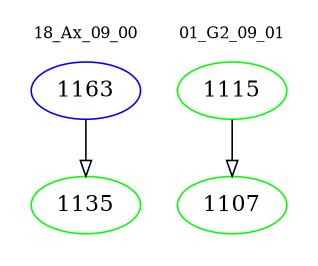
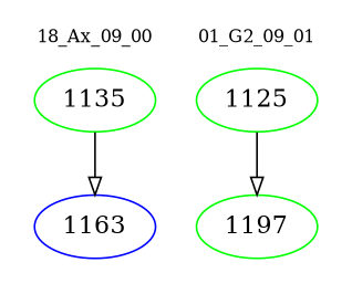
  digraph {
    node [color=green]
    edge [arrowhead=onormal color=black]
    n1 [label=1135]
    n2 [color=blue label=1163]
-   n3 [label=1115]
-   n4 [label=1107]
+   n3 [label=1125]
+   n4 [label=1197]
    subgraph cluster_1 {
      color=white
      fontsize=10
      label="18_Ax_09_00"
      n1
      n2
    }
    subgraph cluster_2 {
      color=white
      fontsize=10
      label="01_G2_09_01"
      n3
      n4
    }
-   n2 -> n1
+   n1 -> n2
    n3 -> n4
  }
